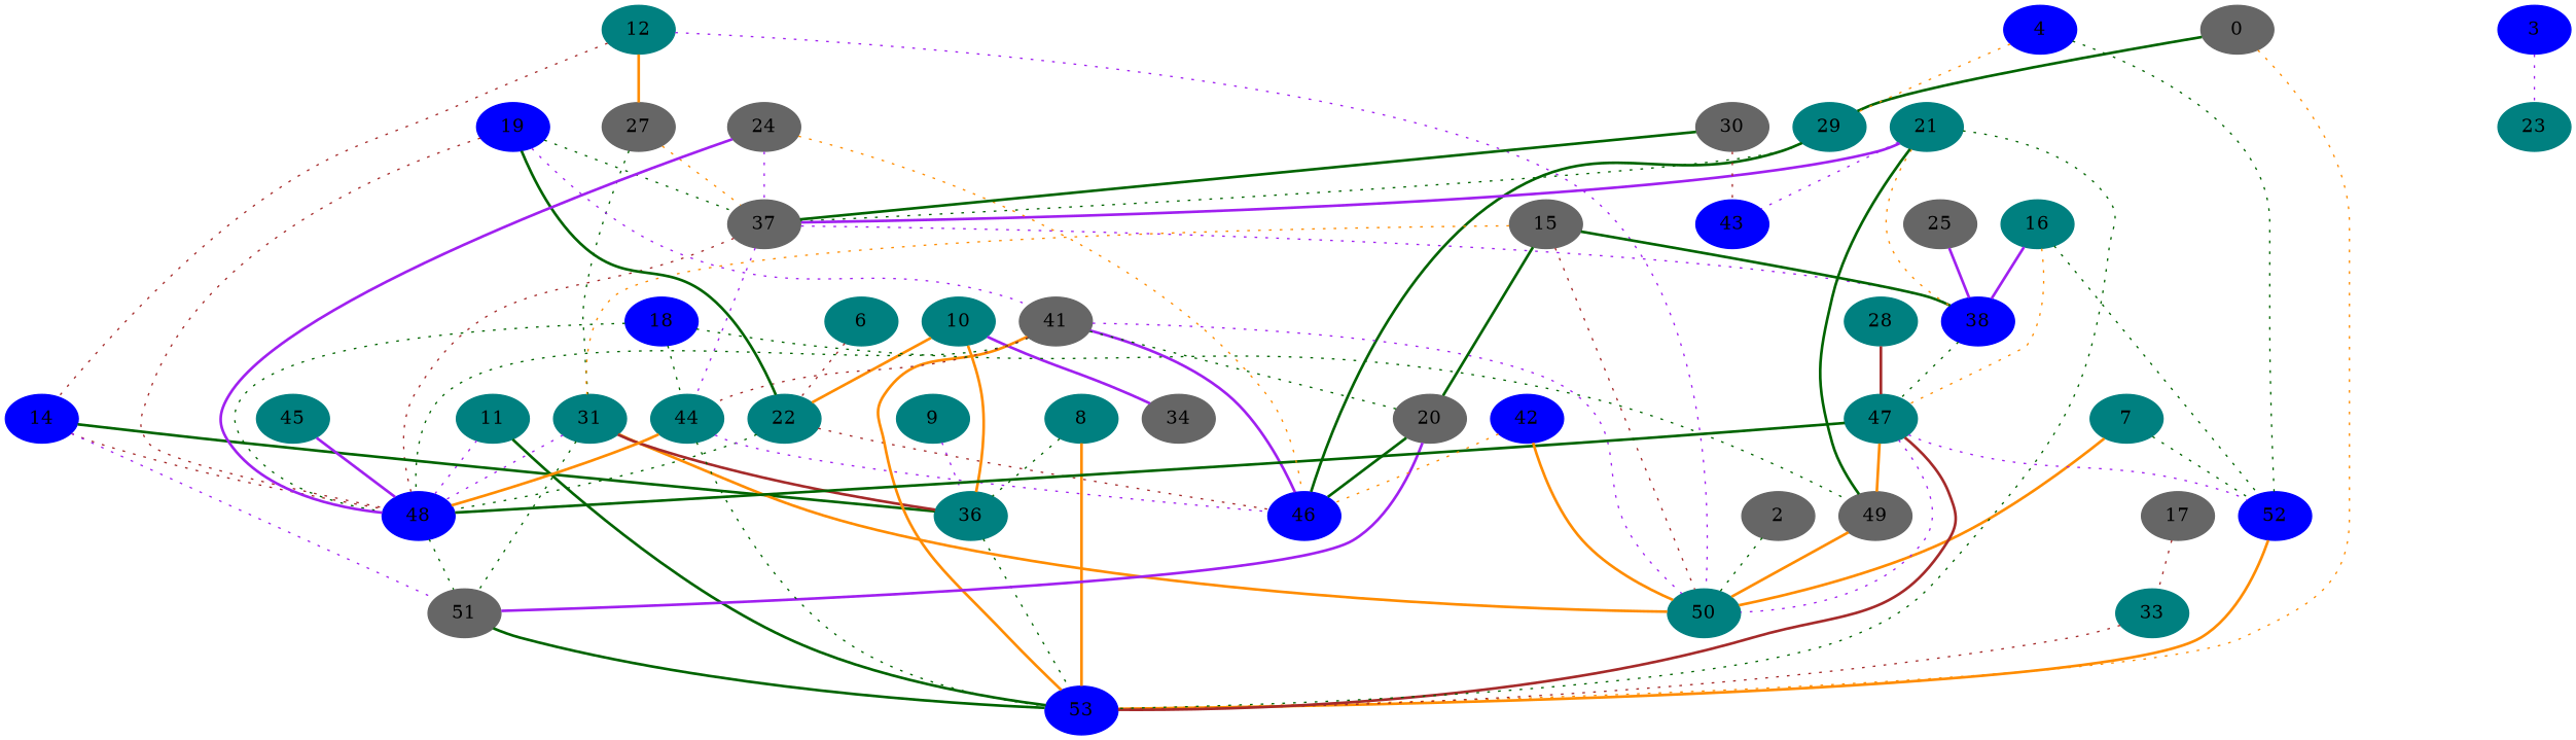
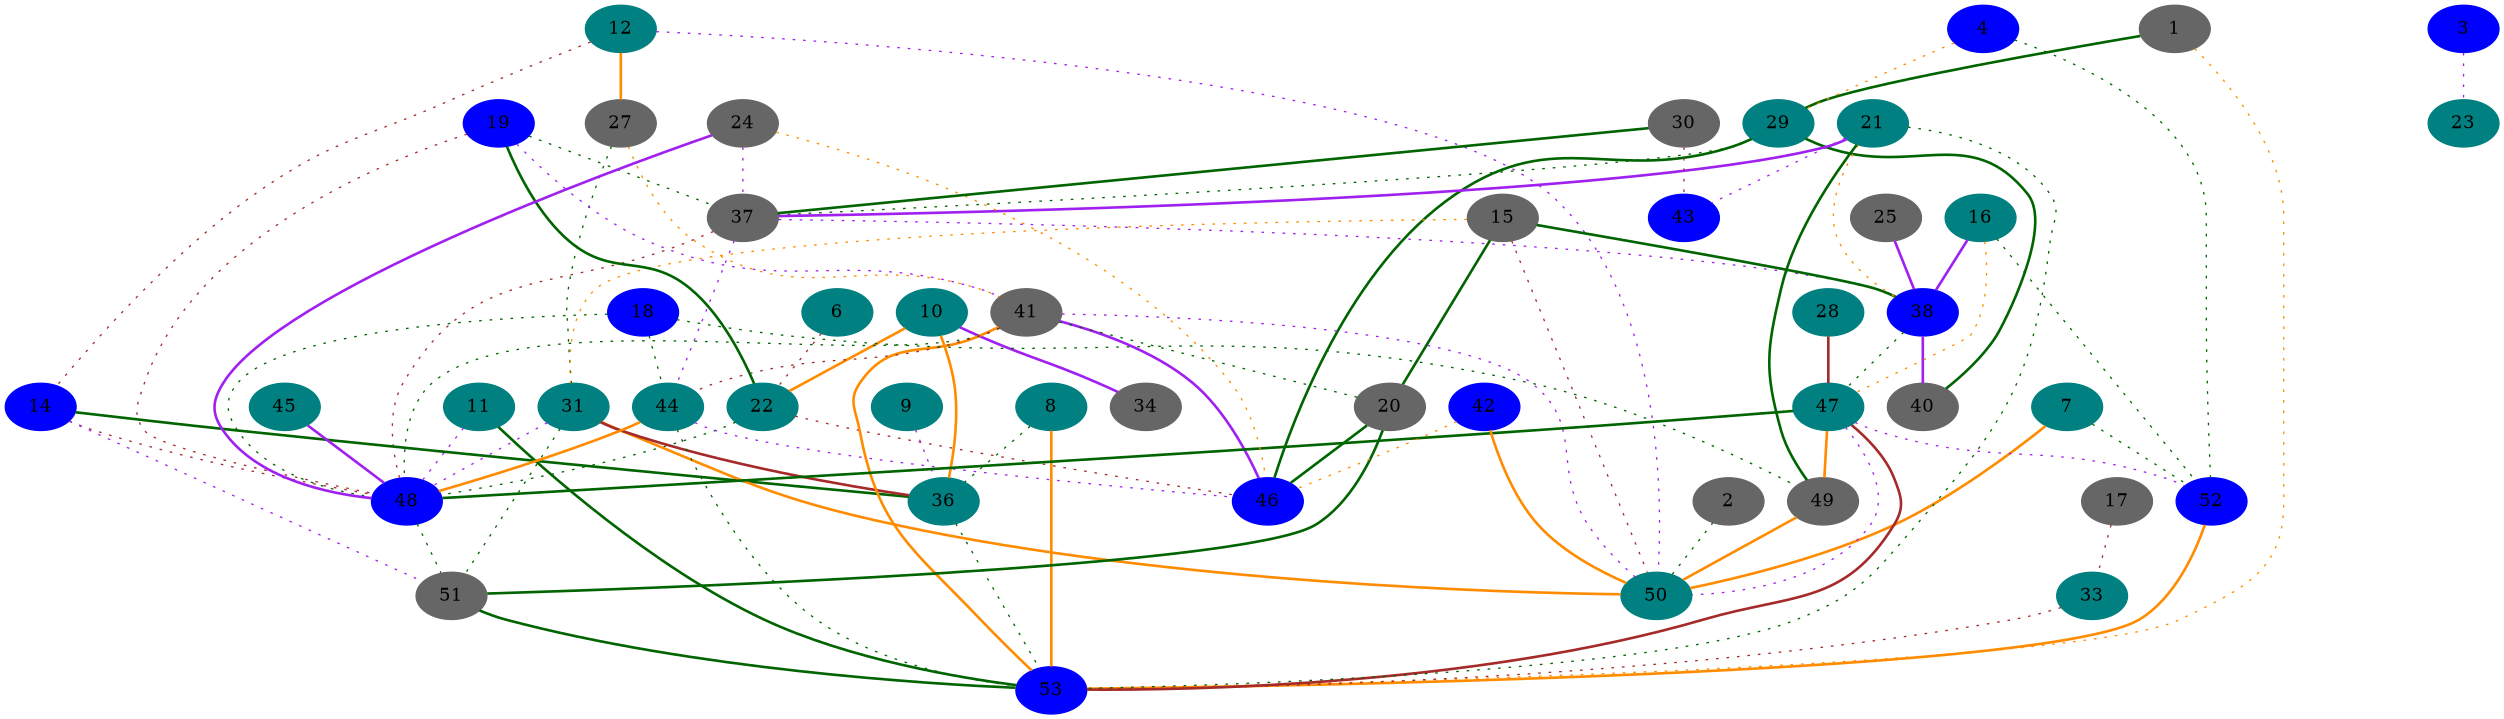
  graph {
    node [color=teal style=filled]
    edge [color=darkgreen style=dotted weight=1.0]
-   1 [color=gray40 label=0]
+   1 [color=gray40]
    29
    53 [color=blue]
    37 [color=gray40]
    46 [color=blue]
+   40 [color=gray40]
    2 [color=gray40]
    50
    3 [color=blue]
    23
    4 [color=blue]
    52 [color=blue]
    6
    22
    48 [color=blue]
    7
    8
    36
    9
    10
    34 [color=gray40]
    11
    51 [color=gray40]
    12
    14 [color=blue]
    27 [color=gray40]
    31
    41 [color=gray40]
    15 [color=gray40]
    20 [color=gray40]
    38 [color=blue]
    44
    47
    16
    49 [color=gray40]
    17 [color=gray40]
    33
    18 [color=blue]
    19 [color=blue]
    21
    43 [color=blue]
    24 [color=gray40]
    25 [color=gray40]
    28
    30 [color=gray40]
    42 [color=blue]
    45
    1 -- 29 [style=bold]
    1 -- 53 [color=darkorange]
    29 -- 37
    29 -- 46 [style=bold]
+   29 -- 40 [style=bold]
    37 -- 48 [color=brown]
    37 -- 38 [color=purple]
    37 -- 44 [color=purple weight=2.0]
    2 -- 50
    3 -- 23 [color=purple]
    4 -- 29 [color=darkorange]
    4 -- 52
    52 -- 53 [color=darkorange style=bold]
    6 -- 22 [color=brown]
    22 -- 46 [color=brown]
    22 -- 48
    48 -- 51
    7 -- 50 [color=darkorange style=bold]
    7 -- 52
    8 -- 53 [color=darkorange style=bold]
    8 -- 36
    36 -- 53
    9 -- 36 [color=purple]
    10 -- 22 [color=darkorange style=bold]
    10 -- 36 [color=darkorange style=bold]
    10 -- 34 [color=purple style=bold]
    11 -- 53 [style=bold]
    11 -- 48 [color=purple]
    51 -- 53 [style=bold]
    12 -- 50 [color=purple]
    12 -- 14 [color=brown]
    12 -- 27 [color=darkorange style=bold]
    14 -- 48 [color=brown]
    14 -- 36 [style=bold]
    14 -- 51 [color=purple]
    27 -- 31
-   27 -- 37 [color=darkorange]
+   27 -- 41 [color=darkorange]
    31 -- 50 [color=darkorange style=bold]
    31 -- 48 [color=purple]
    31 -- 36 [color=brown style=bold]
    31 -- 51
    41 -- 53 [color=darkorange style=bold]
    41 -- 46 [color=purple style=bold]
    41 -- 50 [color=purple]
    41 -- 48
    41 -- 20
    41 -- 44 [color=brown]
    15 -- 50 [color=brown]
    15 -- 31 [color=darkorange]
    15 -- 20 [style=bold]
    15 -- 38 [style=bold]
    20 -- 46 [style=bold]
-   20 -- 51 [color=purple style=bold]
+   20 -- 51 [style=bold]
+   38 -- 40 [color=purple style=bold]
    38 -- 47
    44 -- 53
    44 -- 46 [color=purple]
    44 -- 48 [color=darkorange style=bold]
    47 -- 53 [color=brown style=bold]
    47 -- 50 [color=purple]
    47 -- 52 [color=purple]
    47 -- 48 [style=bold]
    47 -- 49 [color=darkorange style=bold]
    16 -- 52
    16 -- 38 [color=purple style=bold]
    16 -- 47 [color=darkorange]
    49 -- 50 [color=darkorange style=bold]
    17 -- 33 [color=brown]
    33 -- 53 [color=brown]
    18 -- 48
    18 -- 44
    18 -- 49
    19 -- 37
    19 -- 22 [style=bold]
    19 -- 48 [color=brown]
    19 -- 41 [color=purple]
    21 -- 53
    21 -- 37 [color=purple style=bold]
    21 -- 38 [color=darkorange]
    21 -- 49 [style=bold]
    21 -- 43 [color=purple]
    24 -- 37 [color=purple]
    24 -- 46 [color=darkorange]
    24 -- 48 [color=purple style=bold]
    25 -- 38 [color=purple style=bold]
    28 -- 47 [color=brown style=bold]
    30 -- 37 [style=bold]
    30 -- 43 [color=brown]
    42 -- 46 [color=darkorange]
    42 -- 50 [color=darkorange style=bold]
    45 -- 48 [color=purple style=bold]
  }
